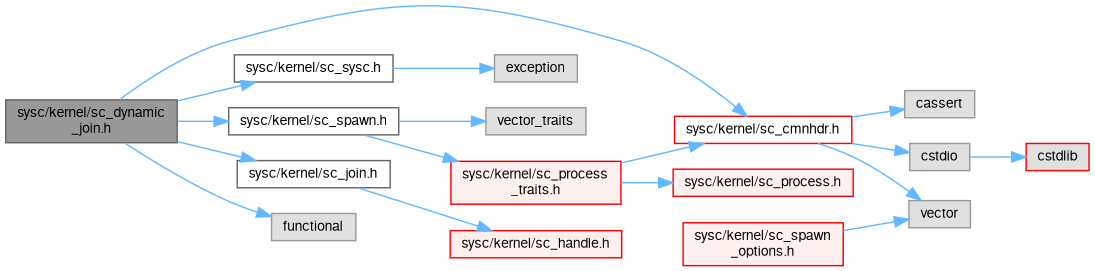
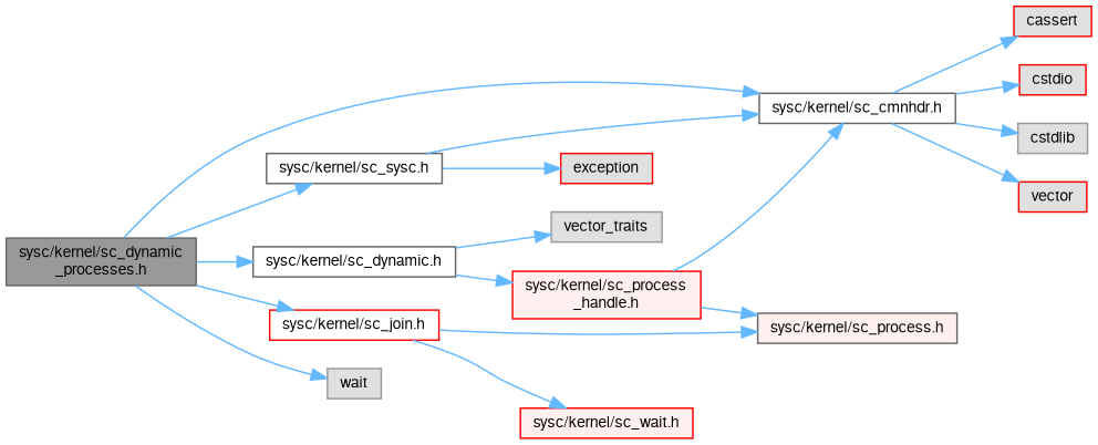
  digraph {
    rankdir=LR
    node [color=grey60 fillcolor="#E0E0E0" fontname=FreeSans fontsize=10 shape=box style=filled]
    edge [color=steelblue1 fontname=FreeSans fontsize=10 labelfontname=FreeSans labelfontsize=10 style=solid]
-   n1 [color=gray40 fillcolor=grey60 fontcolor=black height=0.2 label="sysc/kernel/sc_dynamic\l_join.h" width=0.4]
-   n2 [color=red fillcolor=white height=0.2 label="sysc/kernel/sc_cmnhdr.h" width=0.4]
+   n1 [color=gray40 fillcolor=grey60 fontcolor=black height=0.2 label="sysc/kernel/sc_dynamic\l_processes.h" width=0.4]
+   n2 [color=grey40 fillcolor=white height=0.2 label="sysc/kernel/sc_cmnhdr.h" width=0.4]
    n3 [color=grey40 fillcolor=white height=0.2 label="sysc/kernel/sc_sysc.h" width=0.4]
-   n4 [color=grey40 fillcolor=white height=0.2 label="sysc/kernel/sc_spawn.h" width=0.4]
-   n5 [color=grey40 fillcolor=white height=0.2 label="sysc/kernel/sc_join.h" width=0.4]
-   n6 [height=0.2 label=functional width=0.4]
-   n7 [height=0.2 label=cassert width=0.4]
-   n8 [height=0.2 label=cstdio width=0.4]
-   n9 [color=red height=0.2 label=cstdlib width=0.4]
-   n10 [height=0.2 label=vector width=0.4]
-   n11 [height=0.2 label=exception width=0.4]
+   n4 [color=grey40 fillcolor=white height=0.2 label="sysc/kernel/sc_dynamic.h" width=0.4]
+   n5 [color=red fillcolor=white height=0.2 label="sysc/kernel/sc_join.h" width=0.4]
+   n6 [height=0.2 label=wait width=0.4]
+   n7 [color=red height=0.2 label=cassert width=0.4]
+   n8 [color=red height=0.2 label=cstdio width=0.4]
+   n9 [height=0.2 label=cstdlib width=0.4]
+   n10 [color=red height=0.2 label=vector width=0.4]
+   n11 [color=red height=0.2 label=exception width=0.4]
    n12 [height=0.2 label=vector_traits width=0.4]
-   n13 [color=red fillcolor="#FFF0F0" height=0.2 label="sysc/kernel/sc_process\l_traits.h" width=0.4]
-   n14 [color=red fillcolor="#FFF0F0" height=0.2 label="sysc/kernel/sc_process.h" width=0.4]
-   n15 [color=red fillcolor="#FFF0F0" height=0.2 label="sysc/kernel/sc_handle.h" width=0.4]
-   n16 [color=red fillcolor="#FFF0F0" height=0.2 label="sysc/kernel/sc_spawn\l_options.h" width=0.4]
+   n13 [color=red fillcolor="#FFF0F0" height=0.2 label="sysc/kernel/sc_process\l_handle.h" width=0.4]
+   n14 [color=grey40 fillcolor="#FFF0F0" height=0.2 label="sysc/kernel/sc_process.h" width=0.4]
+   n15 [color=red fillcolor="#FFF0F0" height=0.2 label="sysc/kernel/sc_wait.h" width=0.4]
    n1 -> n2
    n1 -> n3
    n1 -> n4
    n1 -> n5
    n1 -> n6
    n2 -> n7
    n2 -> n8
-   n8 -> n9
+   n2 -> n9
    n2 -> n10
+   n3 -> n2
    n3 -> n11
    n4 -> n12
    n4 -> n13
+   n5 -> n14
    n5 -> n15
    n13 -> n2
    n13 -> n14
-   n16 -> n10
  }
